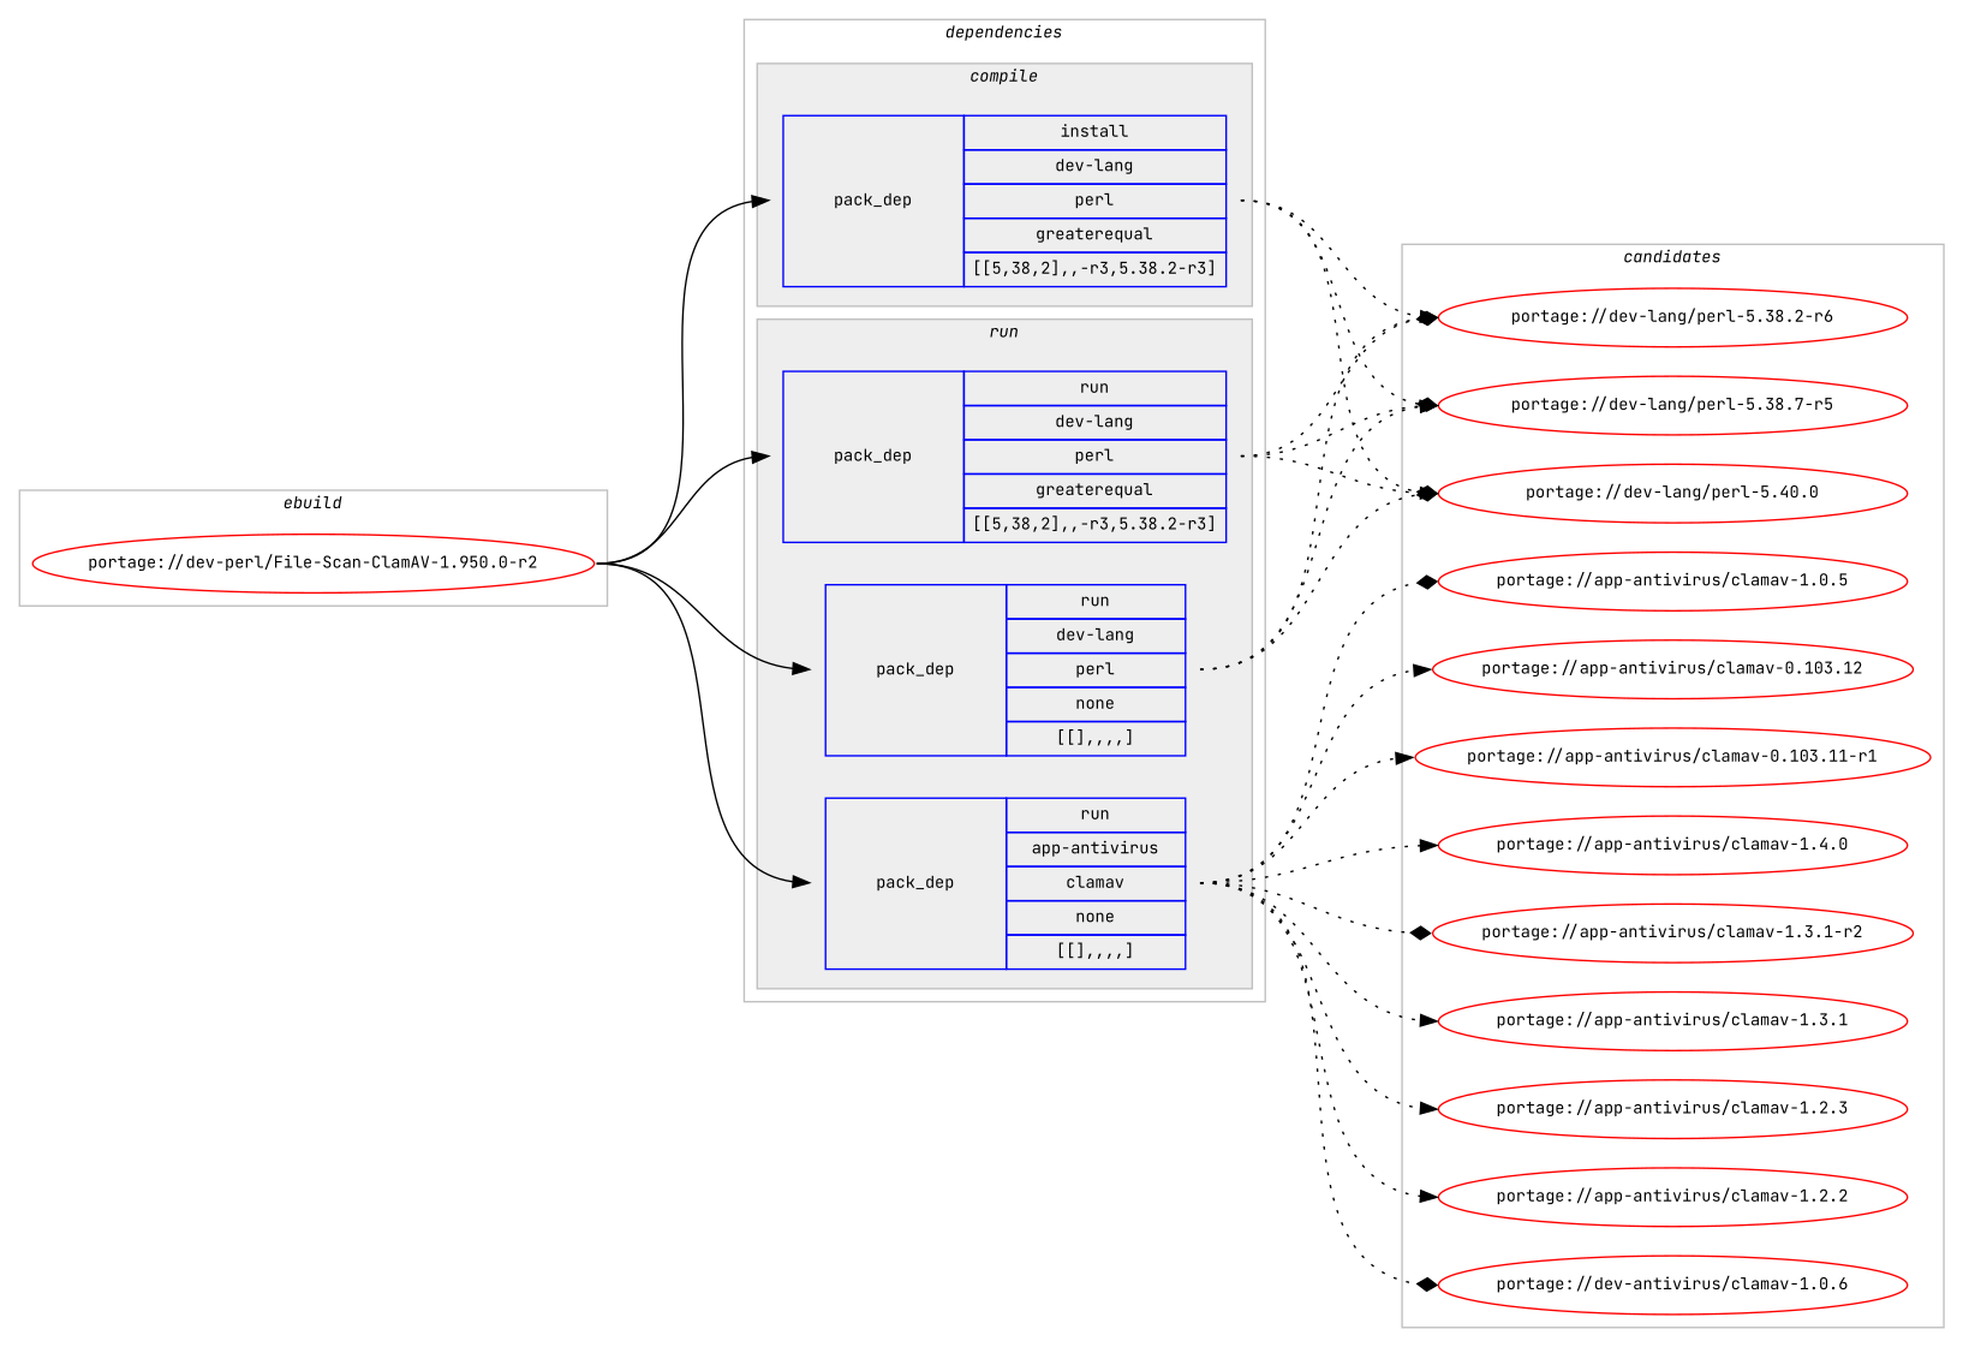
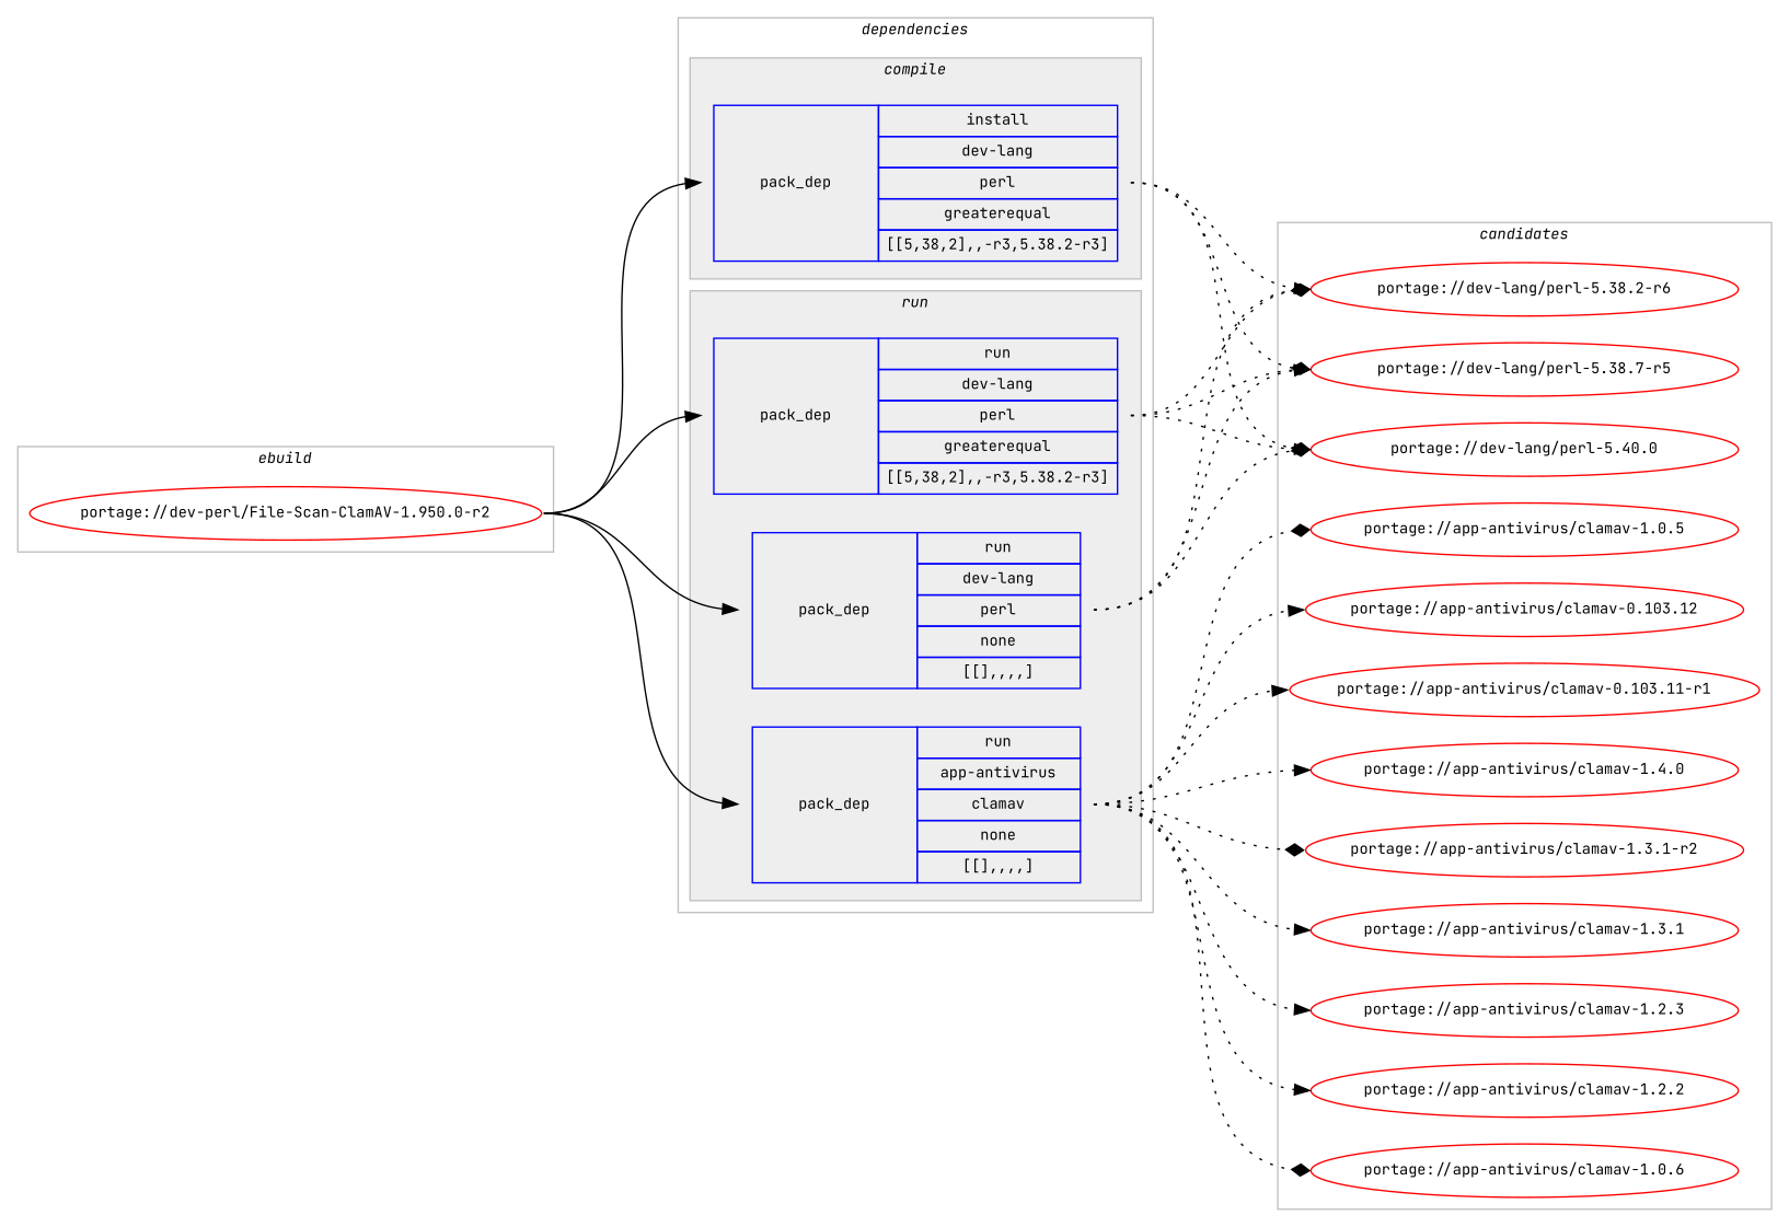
  digraph {
    compound=true
    concentrate=true
    fontname="JetBrains Mono"
    fontsize=10
    newrank=true
    rankdir=LR
    ranksep=1.5
    node [color=red fontname="JetBrains Mono" fontsize=10]
    edge [arrowhead=normal fontname="JetBrains Mono" headport=w style=dotted tailport=e weight=100]
    n1 [label="portage://dev-perl/File-Scan-ClamAV-1.950.0-r2" width=4]
    n2 [color=blue label=<<TABLE BORDER="0" CELLBORDER="1" CELLSPACING="0" CELLPADDING="4" WIDTH="220"><TR><TD ROWSPAN="6" CELLPADDING="30">pack_dep</TD></TR><TR><TD WIDTH="110">install</TD></TR><TR><TD>dev-lang</TD></TR><TR><TD>perl</TD></TR><TR><TD>greaterequal</TD></TR><TR><TD>[[5,38,2],,-r3,5.38.2-r3]</TD></TR></TABLE>> shape=none]
    n3 [color=blue label=<<TABLE BORDER="0" CELLBORDER="1" CELLSPACING="0" CELLPADDING="4" WIDTH="220"><TR><TD ROWSPAN="6" CELLPADDING="30">pack_dep</TD></TR><TR><TD WIDTH="110">run</TD></TR><TR><TD>app-antivirus</TD></TR><TR><TD>clamav</TD></TR><TR><TD>none</TD></TR><TR><TD>[[],,,,]</TD></TR></TABLE>> shape=none]
    n4 [color=blue label=<<TABLE BORDER="0" CELLBORDER="1" CELLSPACING="0" CELLPADDING="4" WIDTH="220"><TR><TD ROWSPAN="6" CELLPADDING="30">pack_dep</TD></TR><TR><TD WIDTH="110">run</TD></TR><TR><TD>dev-lang</TD></TR><TR><TD>perl</TD></TR><TR><TD>greaterequal</TD></TR><TR><TD>[[5,38,2],,-r3,5.38.2-r3]</TD></TR></TABLE>> shape=none]
    n5 [color=blue label=<<TABLE BORDER="0" CELLBORDER="1" CELLSPACING="0" CELLPADDING="4" WIDTH="220"><TR><TD ROWSPAN="6" CELLPADDING="30">pack_dep</TD></TR><TR><TD WIDTH="110">run</TD></TR><TR><TD>dev-lang</TD></TR><TR><TD>perl</TD></TR><TR><TD>none</TD></TR><TR><TD>[[],,,,]</TD></TR></TABLE>> shape=none]
    n6 [label="portage://dev-lang/perl-5.40.0" width=4]
    n7 [label="portage://dev-lang/perl-5.38.2-r6" width=4]
    n8 [label="portage://dev-lang/perl-5.38.7-r5" width=4]
    n9 [label="portage://app-antivirus/clamav-1.4.0" width=4]
    n10 [label="portage://app-antivirus/clamav-1.3.1-r2" width=4]
    n11 [label="portage://app-antivirus/clamav-1.3.1" width=4]
    n12 [label="portage://app-antivirus/clamav-1.2.3" width=4]
    n13 [label="portage://app-antivirus/clamav-1.2.2" width=4]
-   n14 [label="portage://dev-antivirus/clamav-1.0.6" width=4]
+   n14 [label="portage://app-antivirus/clamav-1.0.6" width=4]
    n15 [label="portage://app-antivirus/clamav-1.0.5" width=4]
    n16 [label="portage://app-antivirus/clamav-0.103.12" width=4]
    n17 [label="portage://app-antivirus/clamav-0.103.11-r1" width=4]
    subgraph cluster_1 {
      color=gray
      label=<<i>ebuild</i>>
      n1
    }
    subgraph cluster_2 {
      color=gray
      label=<<i>dependencies</i>>
      subgraph cluster_3 {
        color=gray
        fillcolor="#eeeeee"
        label=<<i>compile</i>>
        style=filled
        subgraph sub_4 {
          color=gray
          fillcolor="#eeeeee"
          label=<<i>compile</i>>
          style=filled
          n2
        }
      }
      subgraph cluster_5 {
        color=gray
        fillcolor="#eeeeee"
        label=<<i>compile and run</i>>
        style=filled
      }
      subgraph cluster_6 {
        color=gray
        fillcolor="#eeeeee"
        label=<<i>run</i>>
        style=filled
        subgraph sub_7 {
          color=gray
          fillcolor="#eeeeee"
          label=<<i>run</i>>
          style=filled
          n3
        }
        subgraph sub_8 {
          color=gray
          fillcolor="#eeeeee"
          label=<<i>run</i>>
          style=filled
          n4
        }
        subgraph sub_9 {
          color=gray
          fillcolor="#eeeeee"
          label=<<i>run</i>>
          style=filled
          n5
        }
      }
    }
    subgraph cluster_10 {
      color=gray
      label=<<i>candidates</i>>
      rank=same
      subgraph sub_11 {
        color=black
        label=<<i>candidates</i>>
        nodesep=1
        rank=same
        n6
        n7
        n8
      }
      subgraph sub_12 {
        color=black
        label=<<i>candidates</i>>
        nodesep=1
        rank=same
        n9
        n10
        n11
        n12
        n13
        n14
        n15
        n16
        n17
      }
      subgraph sub_13 {
        color=black
        label=<<i>candidates</i>>
        nodesep=1
        rank=same
        n6
        n7
        n8
      }
      subgraph sub_14 {
        color=black
        label=<<i>candidates</i>>
        nodesep=1
        rank=same
        n6
        n7
        n8
      }
    }
    n1 -> n2 [style=solid weight=20]
    n1 -> n3 [style=solid weight=20]
    n1 -> n4 [style=solid weight=20]
    n1 -> n5 [style=solid weight=20]
    n2 -> n6 [arrowhead=diamond]
    n2 -> n7
    n2 -> n8 [arrowhead=diamond]
    n3 -> n9
    n3 -> n10 [arrowhead=diamond]
    n3 -> n11
    n3 -> n12
    n3 -> n13
    n3 -> n14 [arrowhead=diamond]
    n3 -> n15 [arrowhead=diamond]
    n3 -> n16
    n3 -> n17
    n4 -> n6
    n4 -> n7 [arrowhead=diamond]
    n4 -> n8
    n5 -> n6 [arrowhead=diamond]
    n5 -> n7 [arrowhead=diamond]
    n5 -> n8
  }
